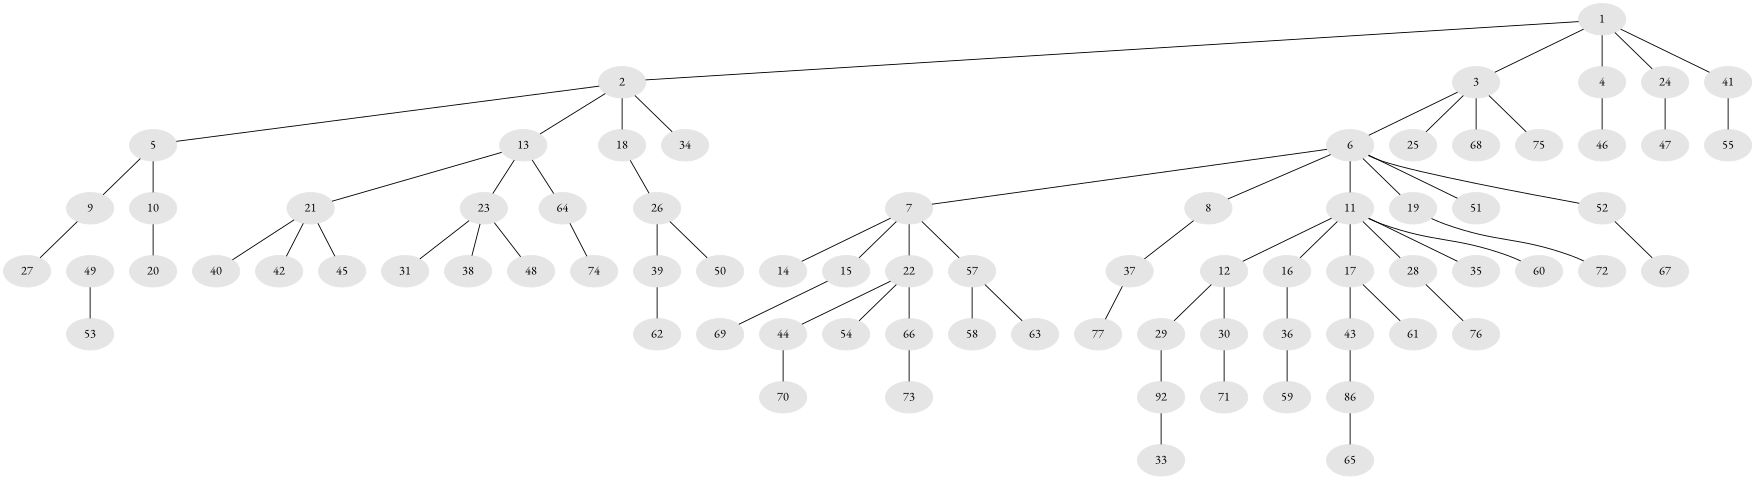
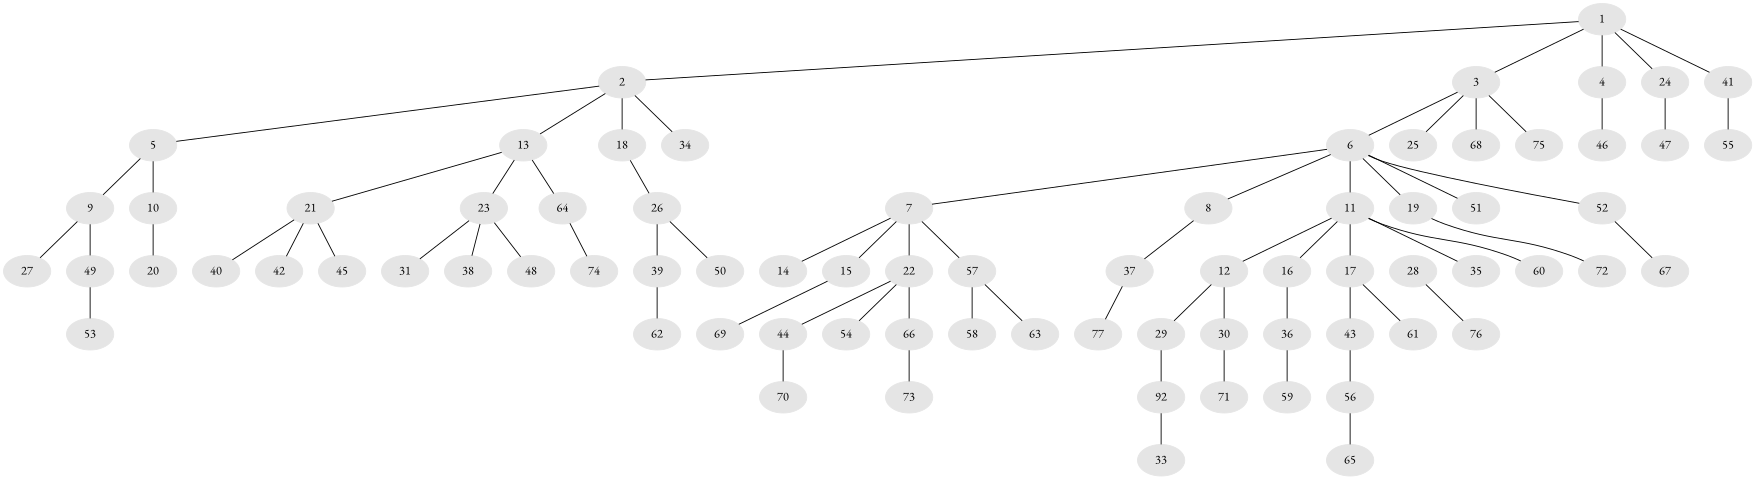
  graph {
    fontname="EB Garamond"
    node [color=gray90 fontname="EB Garamond" style=filled]
    edge [fontname="EB Garamond"]
    1
    2
    3
    4
    24
    41
    5
    13
    18
    34
    6
    25
    68
    75
    46
    47
    55
    9
    10
    21
    23
    64
    26
    7
    8
    11
    19
    51
    52
    27
    49
    20
    14
    15
    22
    57
    37
    12
    16
    17
    28
    35
    60
    72
    67
    69
    44
    54
    66
    58
    63
    77
    53
    29
    30
    36
    43
    61
    76
    n60 [label=92]
    71
    40
    42
    45
    31
    38
    48
    74
    59
-   56 [label=86]
+   56
    39
    50
    70
    73
    62
    33
    65
    1 -- 2
    1 -- 3
    1 -- 4
    1 -- 24
    1 -- 41
    2 -- 5
    2 -- 13
    2 -- 18
    2 -- 34
    3 -- 6
    3 -- 25
    3 -- 68
    3 -- 75
    4 -- 46
    24 -- 47
    41 -- 55
    5 -- 9
    5 -- 10
    13 -- 21
    13 -- 23
    13 -- 64
    18 -- 26
    6 -- 7
    6 -- 8
    6 -- 11
    6 -- 19
    6 -- 51
    6 -- 52
    9 -- 27
+   9 -- 49
    10 -- 20
    21 -- 40
    21 -- 42
    21 -- 45
    23 -- 31
    23 -- 38
    23 -- 48
    64 -- 74
    26 -- 39
    26 -- 50
    7 -- 14
    7 -- 15
    7 -- 22
    7 -- 57
    8 -- 37
    11 -- 12
    11 -- 16
    11 -- 17
-   11 -- 28
    11 -- 35
    11 -- 60
    19 -- 72
    52 -- 67
    49 -- 53
    15 -- 69
    22 -- 44
    22 -- 54
    22 -- 66
    57 -- 58
    57 -- 63
    37 -- 77
    12 -- 29
    12 -- 30
    16 -- 36
    17 -- 43
    17 -- 61
    28 -- 76
    44 -- 70
    66 -- 73
    29 -- n60
    30 -- 71
    36 -- 59
    43 -- 56
    n60 -- 33
    56 -- 65
    39 -- 62
  }
